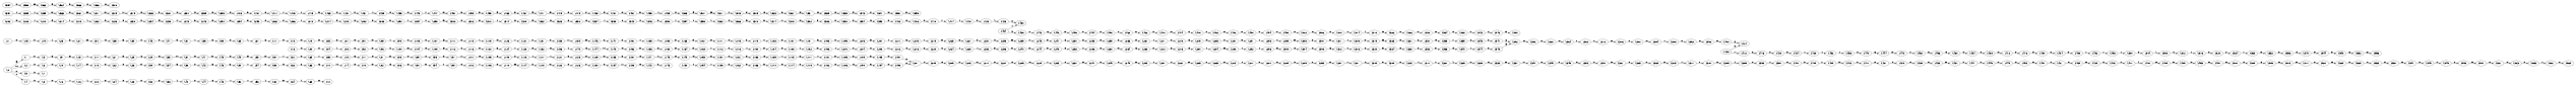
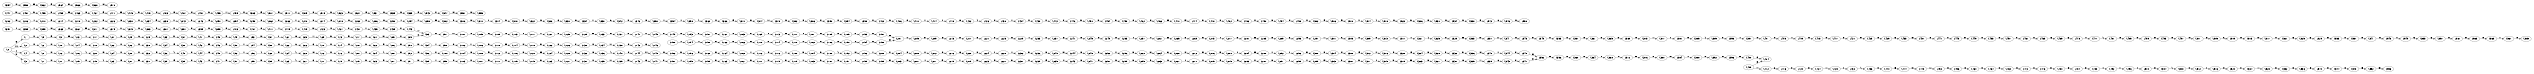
  strict digraph {
    rankdir=LR
    S0
    S1
    S2
    S3
    S4
    S5
    S6
    S7
    S8
    S9
    S10
    S11
    S12
    S13
    S14
    S15
    S16
    S17
    S18
    S19
    S20
    S21
    S22
    S23
    S24
    S25
    S26
    S27
    S28
    S29
    S30
    S31
    S32
    S33
    S34
    S35
    S36
    S37
    S38
    S39
    S40
    S41
    S42
    S43
    S44
    S45
    S46
    S47
    S48
    S49
    S50
    S51
    S52
    S53
    S54
    S55
    S56
    S57
    S58
    S59
    S60
    S61
    S62
    S63
    S64
    S65
    S66
    S67
    S68
    S69
    S70
    S71
    S72
    S73
    S74
    S75
    S76
    S77
    S78
    S79
    S80
    S81
    S82
    S83
    S84
    S85
    S86
    S87
    S88
    S89
    S90
    S91
    S92
    S93
    S94
    S95
    S96
    S97
    S98
    S99
    S100
    S101
    S102
    S103
    S104
    S105
    S106
    S107
    S108
    S109
    S110
    S111
    S112
    S113
    S114
    S115
    S116
    S117
    S118
    S119
    S120
    S121
    S122
    S123
    S124
    S125
    S126
    S127
    S128
    S129
    S130
    S131
    S132
    S133
    S134
    S135
    S136
    S137
    S138
    S139
    S140
    S141
    S142
    S143
    S144
    S145
    S146
    S147
    S148
    S149
    S151
    S152
    S153
    S150
    S154
    S155
    S156
    S157
    S158
    S159
    S160
    S161
    S162
    S163
    S164
    S165
    S166
    S167
    S168
    S169
    S170
    S171
    S172
    S173
    S174
    S175
    S176
    S177
    S178
    S179
    S180
    S181
    S182
    S183
    S184
    S185
    S186
    S187
    S188
    S189
    S190
    S191
    S192
    S193
    S194
    S195
    S196
    S197
    S198
    S199
    S200
    S201
    S203
    S204
    S205
    S202
    S206
    S207
    S208
    S209
    S210
    S211
    S212
    S213
    S214
    S215
    S216
    S217
    S218
    S219
    S220
    S221
    S222
    S223
    S224
    S225
    S226
    S227
    S228
    S229
    S230
    S231
    S232
    S233
    S234
    S235
    S236
    S237
    S238
    S239
    S240
    S241
    S242
    S243
    S244
    S245
    S246
    S247
    S248
    S249
    S250
    S251
    S252
    S253
    S254
    S255
    S256
    S257
    S258
    S259
    S260
    S261
    S262
    S263
    S264
    S265
    S266
    S267
    S268
    S269
    S270
    S271
    S272
    S273
    S274
    S275
    S276
    S277
    S278
    S279
    S280
    S281
    S282
    S283
    S284
    S285
    S286
    S287
    S288
    S289
    S290
    S291
    S292
    S293
    S294
    S295
    S296
    S297
    S298
    S299
    S300
    S301
    S302
    S303
    S304
    S305
    S306
    S307
    S308
    S309
    S310
    S311
    S312
    S313
    S314
    S315
    S316
    S317
    S318
    S319
    S320
    S321
    S322
    S323
    S324
    S325
    S326
    S327
    S328
    S329
    S330
    S331
    S332
    S333
    S334
    S335
    S336
    S337
    S338
    S339
    S340
    S341
    S342
    S343
    S344
    S345
    S346
    S347
    S348
    S349
    S350
    S352
    S353
    S354
    S351
    S355
    S356
    S357
    S358
    S359
    S360
    S361
    S362
    S363
    S364
    S365
    S366
    S367
    S368
    S369
    S370
    S371
    S372
    S373
    S374
    S375
    S376
    S377
    S378
    S379
    S380
    S381
    S382
    S383
    S384
    S385
    S386
    S387
    S388
    S389
    S390
    S391
    S392
    S393
    S394
    S395
    S396
    S397
    S398
    S399
    S400
    S401
    S402
    S403
    S404
    S405
    S406
    S407
    S409
    S410
    S411
    S408
    S412
    S413
    S414
    S415
    S416
    S417
    S418
    S419
    S420
    S421
    S422
    S423
    S424
    S425
    S426
    S427
    S428
    S429
    S430
    S431
    S432
    S433
    S434
    S435
    S436
    S437
    S438
    S439
    S440
    S441
    S442
    S443
    S444
    S445
    S446
    S447
    S448
    S449
    S450
    S451
    S452
    S453
    S454
    S455
    S456
    S457
    S458
    S459
    S460
    S461
    S462
    S463
    S464
    S465
    S466
    S467
    S468
    S469
    S470
    S471
    S472
    S473
    S474
    S475
    S476
    S477
    S478
    S479
    S480
    S481
    S482
    S483
    S484
    S485
    S486
    S487
    S488
    S489
    S490
    S491
    S492
    S493
    S494
    S495
    S496
    S497
    S498
    S499
    S500
    S501
    S502
    S503
    S504
    S505
    S506
    S507
    S508
    S509
    S510
    S511
    S512
    S513
    S514
    S515
    S516
    S517
    S518
    S519
    S520
    S521
    S522
    S523
    S524
    S525
    S526
    S527
    S528
    S529
    S530
    S531
    S532
    S533
    S534
    S535
    S536
    S537
    S538
    S539
    S540
    S541
    S542
    S543
    S544
    S545
    S546
    S547
    S548
    S549
    S550
    S551
    S552
    S553
    S555
    S556
    S557
    S554
    S558
    S561
    S562
    S563
    S564
    S565
    S566
    S567
    S568
    S569
    S570
    S0 -> S1 [label=E]
    S0 -> S2 [label=M]
    S0 -> S3 [label=L]
    S0 -> S4 [label=I]
    S1 -> S5 [label=L]
    S2 -> S6 [label=A]
    S3 -> S7 [label=A]
    S4 -> S8 [label=A]
    S5 -> S9 [label=E]
    S6 -> S10 [label=A]
+   S7 -> S11 [label=A]
    S8 -> S12 [label=A]
    S9 -> S13 [label=E]
    S10 -> S14 [label=S]
    S11 -> S15 [label=T]
    S12 -> S16 [label=V]
    S13 -> S17 [label=I]
    S14 -> S18 [label=R]
    S15 -> S19 [label=T]
    S16 -> S20 [label=S]
    S17 -> S21 [label=R]
    S18 -> S22 [label=R]
    S19 -> S23 [label=S]
    S20 -> S24 [label=R]
    S21 -> S25 [label=K]
    S22 -> S26 [label=L]
    S23 -> S27 [label=F]
    S24 -> S28 [label=L]
    S25 -> S29 [label=C]
    S26 -> S30 [label=M]
    S27 -> S31 [label=H]
    S28 -> S32 [label=T]
    S29 -> S33 [label=G]
    S30 -> S34 [label=K]
    S31 -> S35 [label=K]
    S32 -> S36 [label=F]
    S33 -> S37 [label=M]
    S34 -> S38 [label=E]
    S35 -> S39 [label=E]
    S36 -> S40 [label=S]
    S37 -> S41 [label=K]
    S38 -> S42 [label=L]
    S39 -> S43 [label=L]
    S40 -> S44 [label=L]
    S41 -> S45 [label=N]
    S42 -> S46 [label=E]
    S43 -> S47 [label=T]
    S44 -> S48 [label=G]
    S45 -> S49 [label=F]
    S46 -> S50 [label=E]
    S47 -> S51 [label=D]
    S48 -> S52 [label=V]
    S49 -> S53 [label=R]
    S50 -> S54 [label=I]
    S51 -> S55 [label=I]
    S52 -> S56 [label=V]
    S53 -> S57 [label=N]
    S54 -> S58 [label=R]
    S55 -> S59 [label=R]
    S56 -> S60 [label=S]
    S57 -> S61 [label=I]
    S58 -> S62 [label=K]
    S59 -> S63 [label=T]
    S60 -> S64 [label=R]
    S61 -> S65 [label=Q]
    S62 -> S66 [label=C]
    S63 -> S67 [label=S]
    S64 -> S68 [label=S]
    S65 -> S69 [label=V]
    S66 -> S70 [label=G]
    S67 -> S71 [label=G]
    S68 -> S72 [label=K]
    S69 -> S73 [label=D]
    S70 -> S74 [label=M]
    S71 -> S75 [label=M]
+   S72 -> S76 [label=M]
    S73 -> S77 [label=E]
    S74 -> S78 [label=K]
    S75 -> S79 [label=K]
    S76 -> S80 [label=A]
    S77 -> S81 [label=A]
    S78 -> S82 [label=N]
    S79 -> S83 [label=N]
    S80 -> S84 [label=A]
    S81 -> S85 [label=N]
    S82 -> S86 [label=F]
    S83 -> S87 [label=F]
    S84 -> S88 [label=S]
    S85 -> S89 [label=L]
    S86 -> S90 [label=R]
    S87 -> S91 [label=R]
    S88 -> S92 [label=R]
    S89 -> S93 [label=L]
    S90 -> S94 [label=N]
    S91 -> S95 [label=N]
    S92 -> S96 [label=R]
    S93 -> S97 [label=T]
    S94 -> S98 [label=I]
    S95 -> S99 [label=I]
    S96 -> S100 [label=L]
    S97 -> S101 [label=W]
    S98 -> S102 [label=Q]
    S99 -> S103 [label=L]
    S100 -> S104 [label=H]
    S101 -> S105 [label=Q]
    S102 -> S106 [label=V]
    S103 -> S107 [label=A]
    S104 -> S108 [label=K]
    S105 -> S109 [label=G]
    S106 -> S110 [label=D]
    S107 -> S111 [label=E]
    S108 -> S112 [label=E]
    S109 -> S113 [label=L]
    S110 -> S114 [label=E]
    S111 -> S115 [label=D]
    S112 -> S116 [label=L]
    S113 -> S117 [label=I]
    S114 -> S118 [label=A]
    S115 -> S119 [label=S]
    S116 -> S120 [label=D]
    S117 -> S121 [label=V]
    S118 -> S122 [label=N]
    S119 -> S123 [label=N]
    S120 -> S124 [label=E]
    S121 -> S125 [label=P]
    S122 -> S126 [label=L]
    S123 -> S127 [label=I]
    S124 -> S128 [label=I]
    S125 -> S129 [label=D]
    S126 -> S130 [label=L]
    S127 -> S131 [label=L]
    S128 -> S132 [label=R]
    S129 -> S133 [label=N]
    S130 -> S134 [label=T]
    S131 -> S135 [label=L]
    S132 -> S136 [label=K]
    S133 -> S137 [label=P]
    S134 -> S138 [label=W]
    S135 -> S139 [label=W]
    S136 -> S140 [label=S]
    S137 -> S141 [label=P]
    S138 -> S142 [label=Q]
    S139 -> S143 [label=H]
    S140 -> S144 [label=G]
    S141 -> S145 [label=Y]
    S142 -> S146 [label=G]
    S143 -> S147 [label=G]
    S144 -> S148 [label=M]
    S145 -> S149 [label=D]
    S147 -> S151 [label=L]
    S148 -> S152 [label=K]
    S149 -> S153 [label=K]
    S151 -> S155 [label=I]
    S152 -> S156 [label=N]
    S153 -> S157 [label=G]
    S150 -> S154 [label=I]
    S154 -> S158 [label=V]
    S155 -> S159 [label=V]
    S156 -> S160 [label=F]
    S157 -> S161 [label=A]
    S158 -> S162 [label=P]
    S159 -> S163 [label=P]
    S160 -> S164 [label=R]
    S161 -> S165 [label=F]
    S162 -> S166 [label=D]
    S163 -> S167 [label=D]
    S164 -> S168 [label=N]
    S165 -> S169 [label=R]
    S166 -> S170 [label=N]
    S167 -> S171 [label=N]
    S168 -> S172 [label=I]
    S169 -> S173 [label=I]
    S170 -> S174 [label=P]
    S171 -> S175 [label=A]
    S172 -> S176 [label=Q]
    S173 -> S177 [label=E]
    S174 -> S178 [label=P]
    S175 -> S179 [label=P]
    S176 -> S180 [label=V]
    S177 -> S181 [label=I]
    S178 -> S182 [label=Y]
    S179 -> S183 [label=Y]
    S180 -> S184 [label=D]
    S181 -> S185 [label=N]
    S182 -> S186 [label=D]
    S183 -> S187 [label=D]
    S184 -> S188 [label=D]
    S185 -> S189 [label=F]
    S186 -> S190 [label=K]
    S187 -> S191 [label=K]
    S188 -> S192 [label=S]
    S189 -> S193 [label=P]
    S190 -> S194 [label=G]
    S191 -> S195 [label=G]
    S192 -> S196 [label=N]
    S193 -> S197 [label=A]
    S194 -> S198 [label=A]
    S195 -> S199 [label=A]
    S196 -> S200 [label=I]
    S197 -> S201 [label=E]
    S198 -> S201 [label=F]
    S199 -> S203 [label=F]
    S200 -> S204 [label=L]
    S201 -> S205 [label=Y]
    S203 -> S207 [label=R]
    S204 -> S208 [label=T]
    S205 -> S209 [label=P]
    S202 -> S206 [label=R]
    S206 -> S210 [label=I]
    S207 -> S211 [label=I]
    S208 -> S212 [label=W]
    S209 -> S213 [label=F]
    S210 -> S214 [label=E]
    S211 -> S215 [label=E]
    S212 -> S216 [label=Q]
    S213 -> S217 [label=K]
    S214 -> S218 [label=I]
    S215 -> S219 [label=I]
    S216 -> S220 [label=G]
    S217 -> S221 [label=P]
    S218 -> S222 [label=S]
    S219 -> S223 [label=N]
    S220 -> S224 [label=L]
    S221 -> S225 [label=P]
    S222 -> S226 [label=F]
    S223 -> S227 [label=F]
    S224 -> S228 [label=I]
    S225 -> S229 [label=K]
    S226 -> S230 [label=P]
    S227 -> S231 [label=P]
    S228 -> S232 [label=V]
    S229 -> S233 [label=I]
    S230 -> S234 [label=A]
    S231 -> S235 [label=A]
    S232 -> S236 [label=P]
    S233 -> S237 [label=T]
    S234 -> S238 [label=E]
    S235 -> S239 [label=E]
    S236 -> S240 [label=D]
    S237 -> S241 [label=F]
    S238 -> S242 [label=Y]
    S239 -> S243 [label=Y]
    S240 -> S244 [label=N]
    S241 -> S245 [label=K]
    S242 -> S246 [label=P]
    S243 -> S247 [label=P]
    S244 -> S248 [label=P]
    S245 -> S249 [label=T]
    S246 -> S250 [label=F]
    S247 -> S251 [label=F]
    S248 -> S252 [label=P]
    S249 -> S253 [label=K]
    S250 -> S254 [label=K]
    S251 -> S255 [label=K]
    S252 -> S256 [label=Y]
    S253 -> S257 [label=I]
    S254 -> S258 [label=P]
    S255 -> S259 [label=P]
    S256 -> S260 [label=D]
    S257 -> S261 [label=Y]
    S258 -> S262 [label=P]
    S259 -> S263 [label=P]
    S260 -> S264 [label=K]
    S261 -> S265 [label=H]
    S262 -> S266 [label=T]
    S263 -> S267 [label=K]
    S264 -> S268 [label=G]
    S265 -> S269 [label=P]
    S266 -> S270 [label=I]
    S267 -> S271 [label=I]
    S268 -> S272 [label=A]
    S269 -> S273 [label=N]
    S270 -> S274 [label=T]
    S271 -> S275 [label=T]
    S272 -> S276 [label=F]
    S273 -> S277 [label=I]
    S274 -> S278 [label=F]
    S275 -> S279 [label=F]
    S276 -> S280 [label=R]
    S277 -> S281 [label=D]
    S278 -> S282 [label=K]
    S279 -> S283 [label=K]
    S280 -> S284 [label=I]
    S281 -> S285 [label=E]
    S282 -> S286 [label=T]
    S283 -> S287 [label=T]
    S284 -> S288 [label=E]
    S285 -> S289 [label=K]
    S286 -> S290 [label=K]
    S287 -> S291 [label=K]
    S288 -> S292 [label=I]
    S289 -> S293 [label=G]
    S290 -> S294 [label=I]
    S291 -> S295 [label=I]
    S292 -> S296 [label=I]
    S293 -> S297 [label=Q]
    S294 -> S298 [label=Y]
    S295 -> S299 [label=Y]
    S296 -> S300 [label=F]
    S297 -> S301 [label=V]
    S298 -> S302 [label=H]
    S299 -> S303 [label=H]
    S300 -> S304 [label=P]
    S301 -> S305 [label=C]
    S302 -> S306 [label=P]
    S303 -> S307 [label=P]
    S304 -> S308 [label=A]
    S305 -> S309 [label=L]
    S306 -> S310 [label=N]
    S307 -> S311 [label=N]
    S308 -> S312 [label=E]
    S309 -> S313 [label=P]
    S310 -> S314 [label=I]
    S311 -> S315 [label=I]
    S312 -> S316 [label=Y]
    S313 -> S317 [label=V]
    S314 -> S318 [label=D]
    S315 -> S319 [label=D]
    S316 -> S320 [label=P]
    S317 -> S321 [label=I]
    S318 -> S322 [label=E]
    S319 -> S323 [label=E]
    S320 -> S324 [label=F]
    S321 -> S325 [label=S]
    S322 -> S326 [label=K]
    S323 -> S327 [label=K]
    S324 -> S328 [label=K]
    S325 -> S329 [label=A]
    S326 -> S330 [label=G]
    S327 -> S331 [label=G]
    S328 -> S332 [label=P]
    S329 -> S333 [label=E]
    S330 -> S334 [label=Q]
    S331 -> S335 [label=Q]
    S332 -> S336 [label=P]
    S333 -> S337 [label=N]
    S334 -> S338 [label=V]
    S335 -> S339 [label=V]
    S336 -> S340 [label=K]
    S337 -> S341 [label=W]
    S338 -> S342 [label=C]
    S339 -> S343 [label=C]
    S340 -> S344 [label=I]
    S341 -> S345 [label=K]
    S342 -> S346 [label=L]
    S343 -> S347 [label=L]
    S344 -> S348 [label=T]
    S345 -> S349 [label=P]
    S346 -> S350 [label=P]
    S347 -> S352 [label=P]
    S348 -> S352 [label=F]
    S349 -> S353 [label=A]
    S350 -> S354 [label=V]
    S352 -> S356 [label=K]
    S353 -> S357 [label=T]
    S354 -> S358 [label=I]
    S351 -> S355 [label=I]
    S355 -> S359 [label=I]
    S356 -> S360 [label=T]
    S357 -> S361 [label=K]
    S358 -> S362 [label=S]
    S359 -> S363 [label=N]
    S360 -> S364 [label=K]
    S361 -> S365 [label=T]
    S362 -> S366 [label=A]
    S363 -> S367 [label=A]
    S364 -> S368 [label=I]
    S365 -> S369 [label=D]
    S366 -> S370 [label=E]
    S367 -> S371 [label=E]
    S368 -> S372 [label=Y]
    S369 -> S373 [label=Q]
    S370 -> S374 [label=N]
    S371 -> S375 [label=N]
    S372 -> S376 [label=H]
    S373 -> S377 [label=V]
    S374 -> S378 [label=W]
    S375 -> S379 [label=W]
    S376 -> S380 [label=P]
    S377 -> S381 [label=I]
    S378 -> S382 [label=K]
    S379 -> S383 [label=K]
    S380 -> S384 [label=N]
    S381 -> S385 [label=Q]
    S382 -> S386 [label=P]
    S383 -> S387 [label=P]
    S384 -> S388 [label=I]
    S385 -> S389 [label=S]
    S386 -> S390 [label=A]
    S387 -> S391 [label=A]
    S388 -> S392 [label=D]
    S389 -> S393 [label=L]
    S390 -> S394 [label=T]
    S391 -> S395 [label=T]
    S392 -> S396 [label=E]
    S393 -> S397 [label=I]
    S394 -> S398 [label=K]
    S395 -> S399 [label=K]
    S396 -> S400 [label=K]
    S397 -> S401 [label=A]
    S398 -> S402 [label=T]
    S399 -> S403 [label=T]
    S400 -> S404 [label=G]
    S401 -> S405 [label=L]
    S402 -> S406 [label=D]
    S403 -> S407 [label=D]
    S405 -> S409 [label=V]
    S406 -> S410 [label=Q]
    S407 -> S411 [label=Q]
    S409 -> S413 [label=N]
    S410 -> S414 [label=V]
    S411 -> S415 [label=V]
    S408 -> S404 [label=Q]
    S408 -> S412 [label=V]
    S412 -> S416 [label=C]
    S413 -> S417 [label=D]
    S414 -> S418 [label=I]
    S415 -> S419 [label=I]
    S416 -> S420 [label=L]
    S417 -> S421 [label=P]
    S418 -> S422 [label=Q]
    S419 -> S423 [label=N]
    S420 -> S424 [label=P]
    S421 -> S425 [label=Q]
    S422 -> S426 [label=S]
    S423 -> S427 [label=A]
    S424 -> S428 [label=V]
    S425 -> S429 [label=P]
    S426 -> S430 [label=L]
    S427 -> S431 [label=L]
    S428 -> S432 [label=I]
    S429 -> S433 [label=E]
-   S434 -> S430 [label=I]
+   S430 -> S434 [label=I]
    S431 -> S435 [label=V]
    S432 -> S436 [label=S]
    S433 -> S437 [label=H]
    S434 -> S438 [label=A]
    S435 -> S439 [label=A]
    S436 -> S440 [label=A]
    S437 -> S441 [label=P]
    S438 -> S442 [label=L]
    S439 -> S443 [label=L]
    S440 -> S444 [label=E]
    S441 -> S445 [label=L]
    S442 -> S446 [label=G]
-   S443 -> S447 [label=V]
+   S443 -> S93 [label=V]
    S444 -> S448 [label=N]
    S445 -> S449 [label=R]
    S446 -> S450 [label=N]
    S447 -> S451 [label=N]
    S448 -> S452 [label=W]
    S449 -> S453 [label=A]
    S450 -> S454 [label=D]
    S451 -> S455 [label=D]
    S452 -> S456 [label=K]
    S453 -> S457 [label=D]
    S454 -> S458 [label=P]
    S455 -> S459 [label=P]
    S456 -> S460 [label=P]
    S457 -> S461 [label=L]
    S458 -> S462 [label=Q]
    S459 -> S463 [label=E]
    S460 -> S464 [label=A]
    S461 -> S465 [label=A]
    S462 -> S466 [label=T]
    S463 -> S467 [label=P]
    S464 -> S468 [label=T]
    S465 -> S469 [label=E]
    S466 -> S470 [label=E]
    S467 -> S471 [label=E]
    S468 -> S472 [label=K]
    S469 -> S473 [label=E]
    S470 -> S474 [label=H]
    S471 -> S475 [label=H]
    S472 -> S476 [label=T]
    S473 -> S477 [label=Y]
    S474 -> S478 [label=P]
    S475 -> S479 [label=P]
    S476 -> S480 [label=D]
    S477 -> S481 [label=S]
    S478 -> S482 [label=L]
    S479 -> S483 [label=L]
    S480 -> S484 [label=Q]
    S481 -> S485 [label=K]
    S482 -> S486 [label=R]
    S483 -> S487 [label=R]
    S484 -> S488 [label=D]
    S485 -> S489 [label=D]
    S486 -> S490 [label=A]
    S487 -> S491 [label=A]
    S488 -> S492 [label=I]
    S489 -> S493 [label=R]
    S490 -> S494 [label=D]
    S491 -> S495 [label=D]
    S492 -> S496 [label=V]
    S493 -> S497 [label=K]
    S494 -> S498 [label=L]
    S495 -> S499 [label=V]
    S496 -> S500 [label=I]
    S497 -> S501 [label=K]
    S498 -> S502 [label=A]
    S499 -> S503 [label=A]
    S500 -> S504 [label=Q]
    S501 -> S505 [label=F]
    S502 -> S506 [label=E]
    S503 -> S507 [label=E]
    S504 -> S508 [label=S]
    S505 -> S509 [label=C]
    S506 -> S510 [label=E]
    S507 -> S511 [label=E]
    S508 -> S512 [label=L]
    S509 -> S513 [label=K]
    S510 -> S514 [label=Y]
    S511 -> S515 [label=Y]
    S512 -> S516 [label=I]
    S513 -> S517 [label=N]
    S514 -> S518 [label=S]
    S515 -> S519 [label=T]
    S516 -> S520 [label=A]
    S517 -> S521 [label=A]
    S518 -> S522 [label=K]
    S519 -> S523 [label=K]
    S520 -> S524 [label=L]
    S521 -> S525 [label=E]
    S522 -> S526 [label=D]
    S523 -> S527 [label=D]
    S524 -> S528 [label=V]
    S525 -> S529 [label=E]
    S526 -> S530 [label=R]
    S527 -> S531 [label=R]
    S528 -> S532 [label=N]
    S529 -> S533 [label=F]
    S530 -> S534 [label=K]
    S531 -> S535 [label=K]
    S532 -> S536 [label=D]
    S533 -> S537 [label=T]
    S534 -> S538 [label=K]
    S535 -> S539 [label=K]
    S536 -> S540 [label=P]
    S537 -> S541 [label=K]
    S538 -> S542 [label=F]
    S539 -> S543 [label=F]
    S540 -> S544 [label=Q]
    S541 -> S545 [label=K]
    S542 -> S546 [label=C]
    S543 -> S547 [label=L]
    S544 -> S548 [label=P]
    S545 -> S549 [label=Y]
    S546 -> S550 [label=K]
    S547 -> S551 [label=K]
    S548 -> S552 [label=E]
    S549 -> S553 [label=G]
    S551 -> S555 [label=N]
    S552 -> S556 [label=H]
    S553 -> S557 [label=E]
    S557 -> S561 [label=K]
    S554 -> S558 [label=A]
    S558 -> S562 [label=E]
    S561 -> S563 [label=R]
    S562 -> S564 [label=E]
    S563 -> S565 [label=P]
    S564 -> S566 [label=F]
    S565 -> S567 [label=V]
    S566 -> S568 [label=T]
    S567 -> S569 [label=D]
    S568 -> S570 [label=K]
  }
